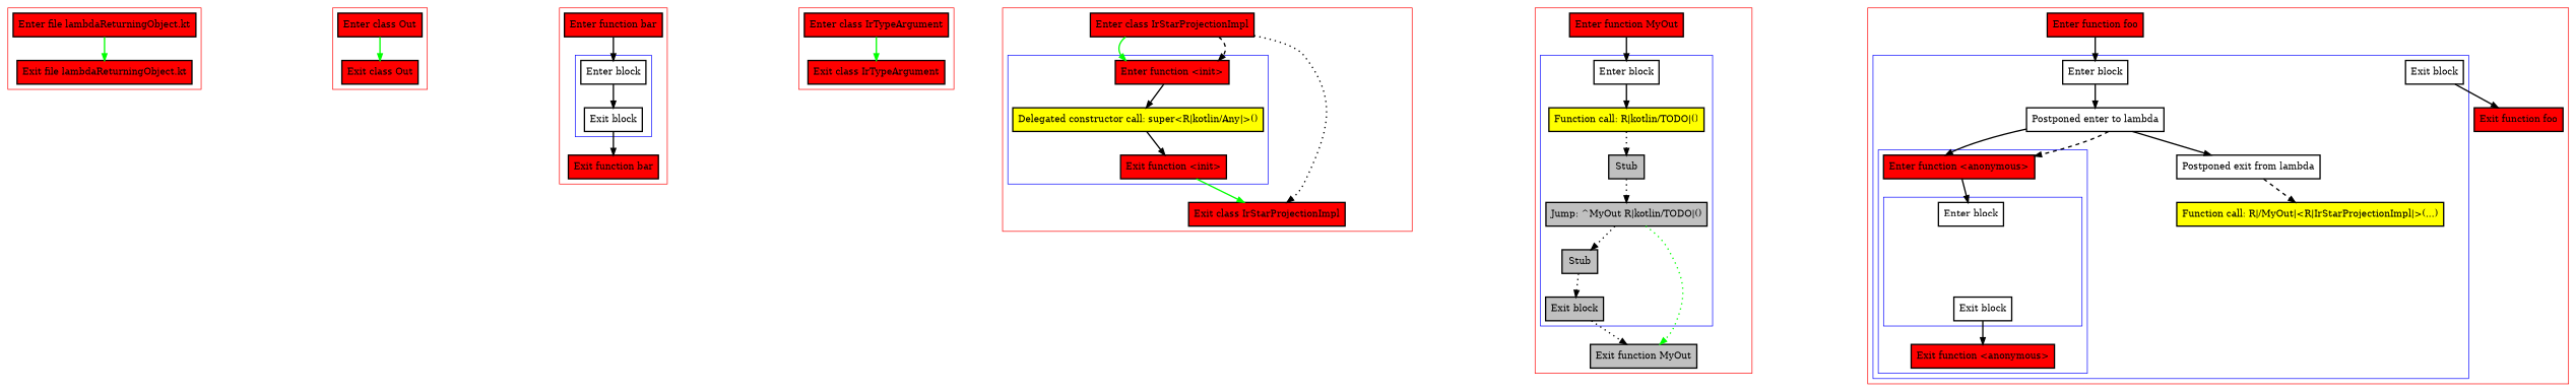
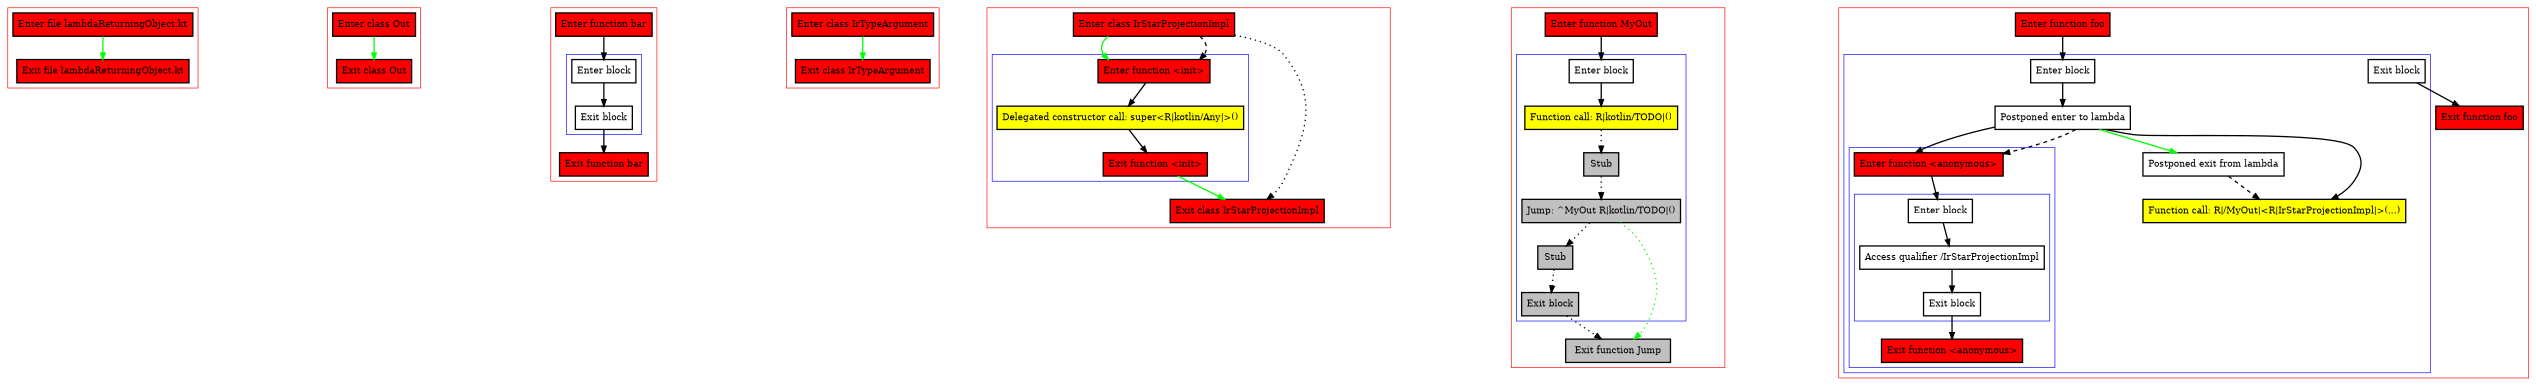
  digraph {
    nodesep=3
    node [fillcolor=red penwidth=2 shape=box style=filled]
    edge [penwidth=2]
    n1 [label="Enter file lambdaReturningObject.kt"]
    n2 [label="Exit file lambdaReturningObject.kt"]
    n3 [label="Enter class Out"]
    n4 [label="Exit class Out"]
    n5 [label="Enter block" fillcolor="" style=""]
    n6 [label="Exit block" fillcolor="" style=""]
    n7 [label="Enter function bar"]
    n8 [label="Exit function bar"]
    n9 [label="Enter class IrTypeArgument"]
    n10 [label="Exit class IrTypeArgument"]
    n11 [label="Enter function <init>"]
    n12 [fillcolor=yellow label="Delegated constructor call: super<R|kotlin/Any|>()"]
    n13 [label="Exit function <init>"]
    n14 [label="Enter class IrStarProjectionImpl"]
    n15 [label="Exit class IrStarProjectionImpl"]
    n16 [label="Enter block" fillcolor="" style=""]
    n17 [fillcolor=yellow label="Function call: R|kotlin/TODO|()"]
    n18 [fillcolor=gray label=Stub]
    n19 [fillcolor=gray label="Jump: ^MyOut R|kotlin/TODO|()"]
    n20 [fillcolor=gray label=Stub]
    n21 [fillcolor=gray label="Exit block"]
    n22 [label="Enter function MyOut"]
-   n23 [fillcolor=gray label="Exit function MyOut"]
+   n23 [fillcolor=gray label="Exit function Jump"]
    n24 [label="Enter block" fillcolor="" style=""]
+   n25 [label="Access qualifier /IrStarProjectionImpl" fillcolor="" style=""]
    n26 [label="Exit block" fillcolor="" style=""]
    n27 [label="Enter function <anonymous>"]
    n28 [label="Exit function <anonymous>"]
    n29 [label="Enter block" fillcolor="" style=""]
    n30 [label="Postponed enter to lambda" fillcolor="" style=""]
    n31 [label="Postponed exit from lambda" fillcolor="" style=""]
    n32 [fillcolor=yellow label="Function call: R|/MyOut|<R|IrStarProjectionImpl|>(...)"]
    n33 [label="Exit block" fillcolor="" style=""]
    n34 [label="Enter function foo"]
    n35 [label="Exit function foo"]
    subgraph cluster_1 {
      color=red
      n1
      n2
    }
    subgraph cluster_2 {
      color=red
      n3
      n4
    }
    subgraph cluster_3 {
      color=red
      n7
      n8
      subgraph cluster_4 {
        color=blue
        n5
        n6
      }
    }
    subgraph cluster_5 {
      color=red
      n9
      n10
    }
    subgraph cluster_6 {
      color=red
      n14
      n15
      subgraph cluster_7 {
        color=blue
        n11
        n12
        n13
      }
    }
    subgraph cluster_8 {
      color=red
      n22
      n23
      subgraph cluster_9 {
        color=blue
        n16
        n17
        n18
        n19
        n20
        n21
      }
    }
    subgraph cluster_10 {
      color=red
      n34
      n35
      subgraph cluster_11 {
        color=blue
        n29
        n30
        n31
        n32
        n33
        subgraph cluster_12 {
          color=blue
          n27
          n28
          subgraph cluster_13 {
            color=blue
            n24
+           n25
            n26
          }
        }
      }
    }
    n1 -> n2 [color=green]
    n3 -> n4 [color=green]
    n5 -> n6
    n6 -> n8
    n7 -> n5
    n9 -> n10 [color=green]
    n11 -> n12
    n12 -> n13
    n13 -> n15 [color=green]
    n14 -> n11 [color=green]
    n14 -> n11 [style=dashed]
    n14 -> n15 [style=dotted]
    n16 -> n17
    n17 -> n18 [style=dotted]
    n18 -> n19 [style=dotted]
    n19 -> n20 [style=dotted]
    n19 -> n23 [color=green style=dotted]
    n20 -> n21 [style=dotted]
    n21 -> n23 [style=dotted]
    n22 -> n16
+   n24 -> n25
+   n25 -> n26
    n26 -> n28
    n27 -> n24
    n29 -> n30
    n30 -> n27
    n30 -> n27 [style=dashed]
-   n30 -> n31
+   n30 -> n31 [color=green]
+   n30 -> n32
    n31 -> n32 [style=dashed]
    n33 -> n35
    n34 -> n29
  }
